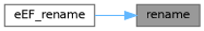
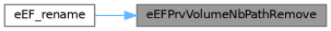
  digraph {
    rankdir=RL
    node [fontname=Helvetica fontsize=10 shape=box style=filled]
-   n1 [color=gray40 fillcolor=grey60 fontcolor=black height=0.2 label=rename width=0.4]
+   n1 [color=gray40 fillcolor=grey60 fontcolor=black height=0.2 label=eEFPrvVolumeNbPathRemove width=0.4]
    n2 [color=grey40 fillcolor=white height=0.2 label=eEF_rename width=0.4]
    n1 -> n2 [color=steelblue1 dir=back fontname=Helvetica fontsize=10 labelfontname=Helvetica labelfontsize=10 style=solid]
  }
